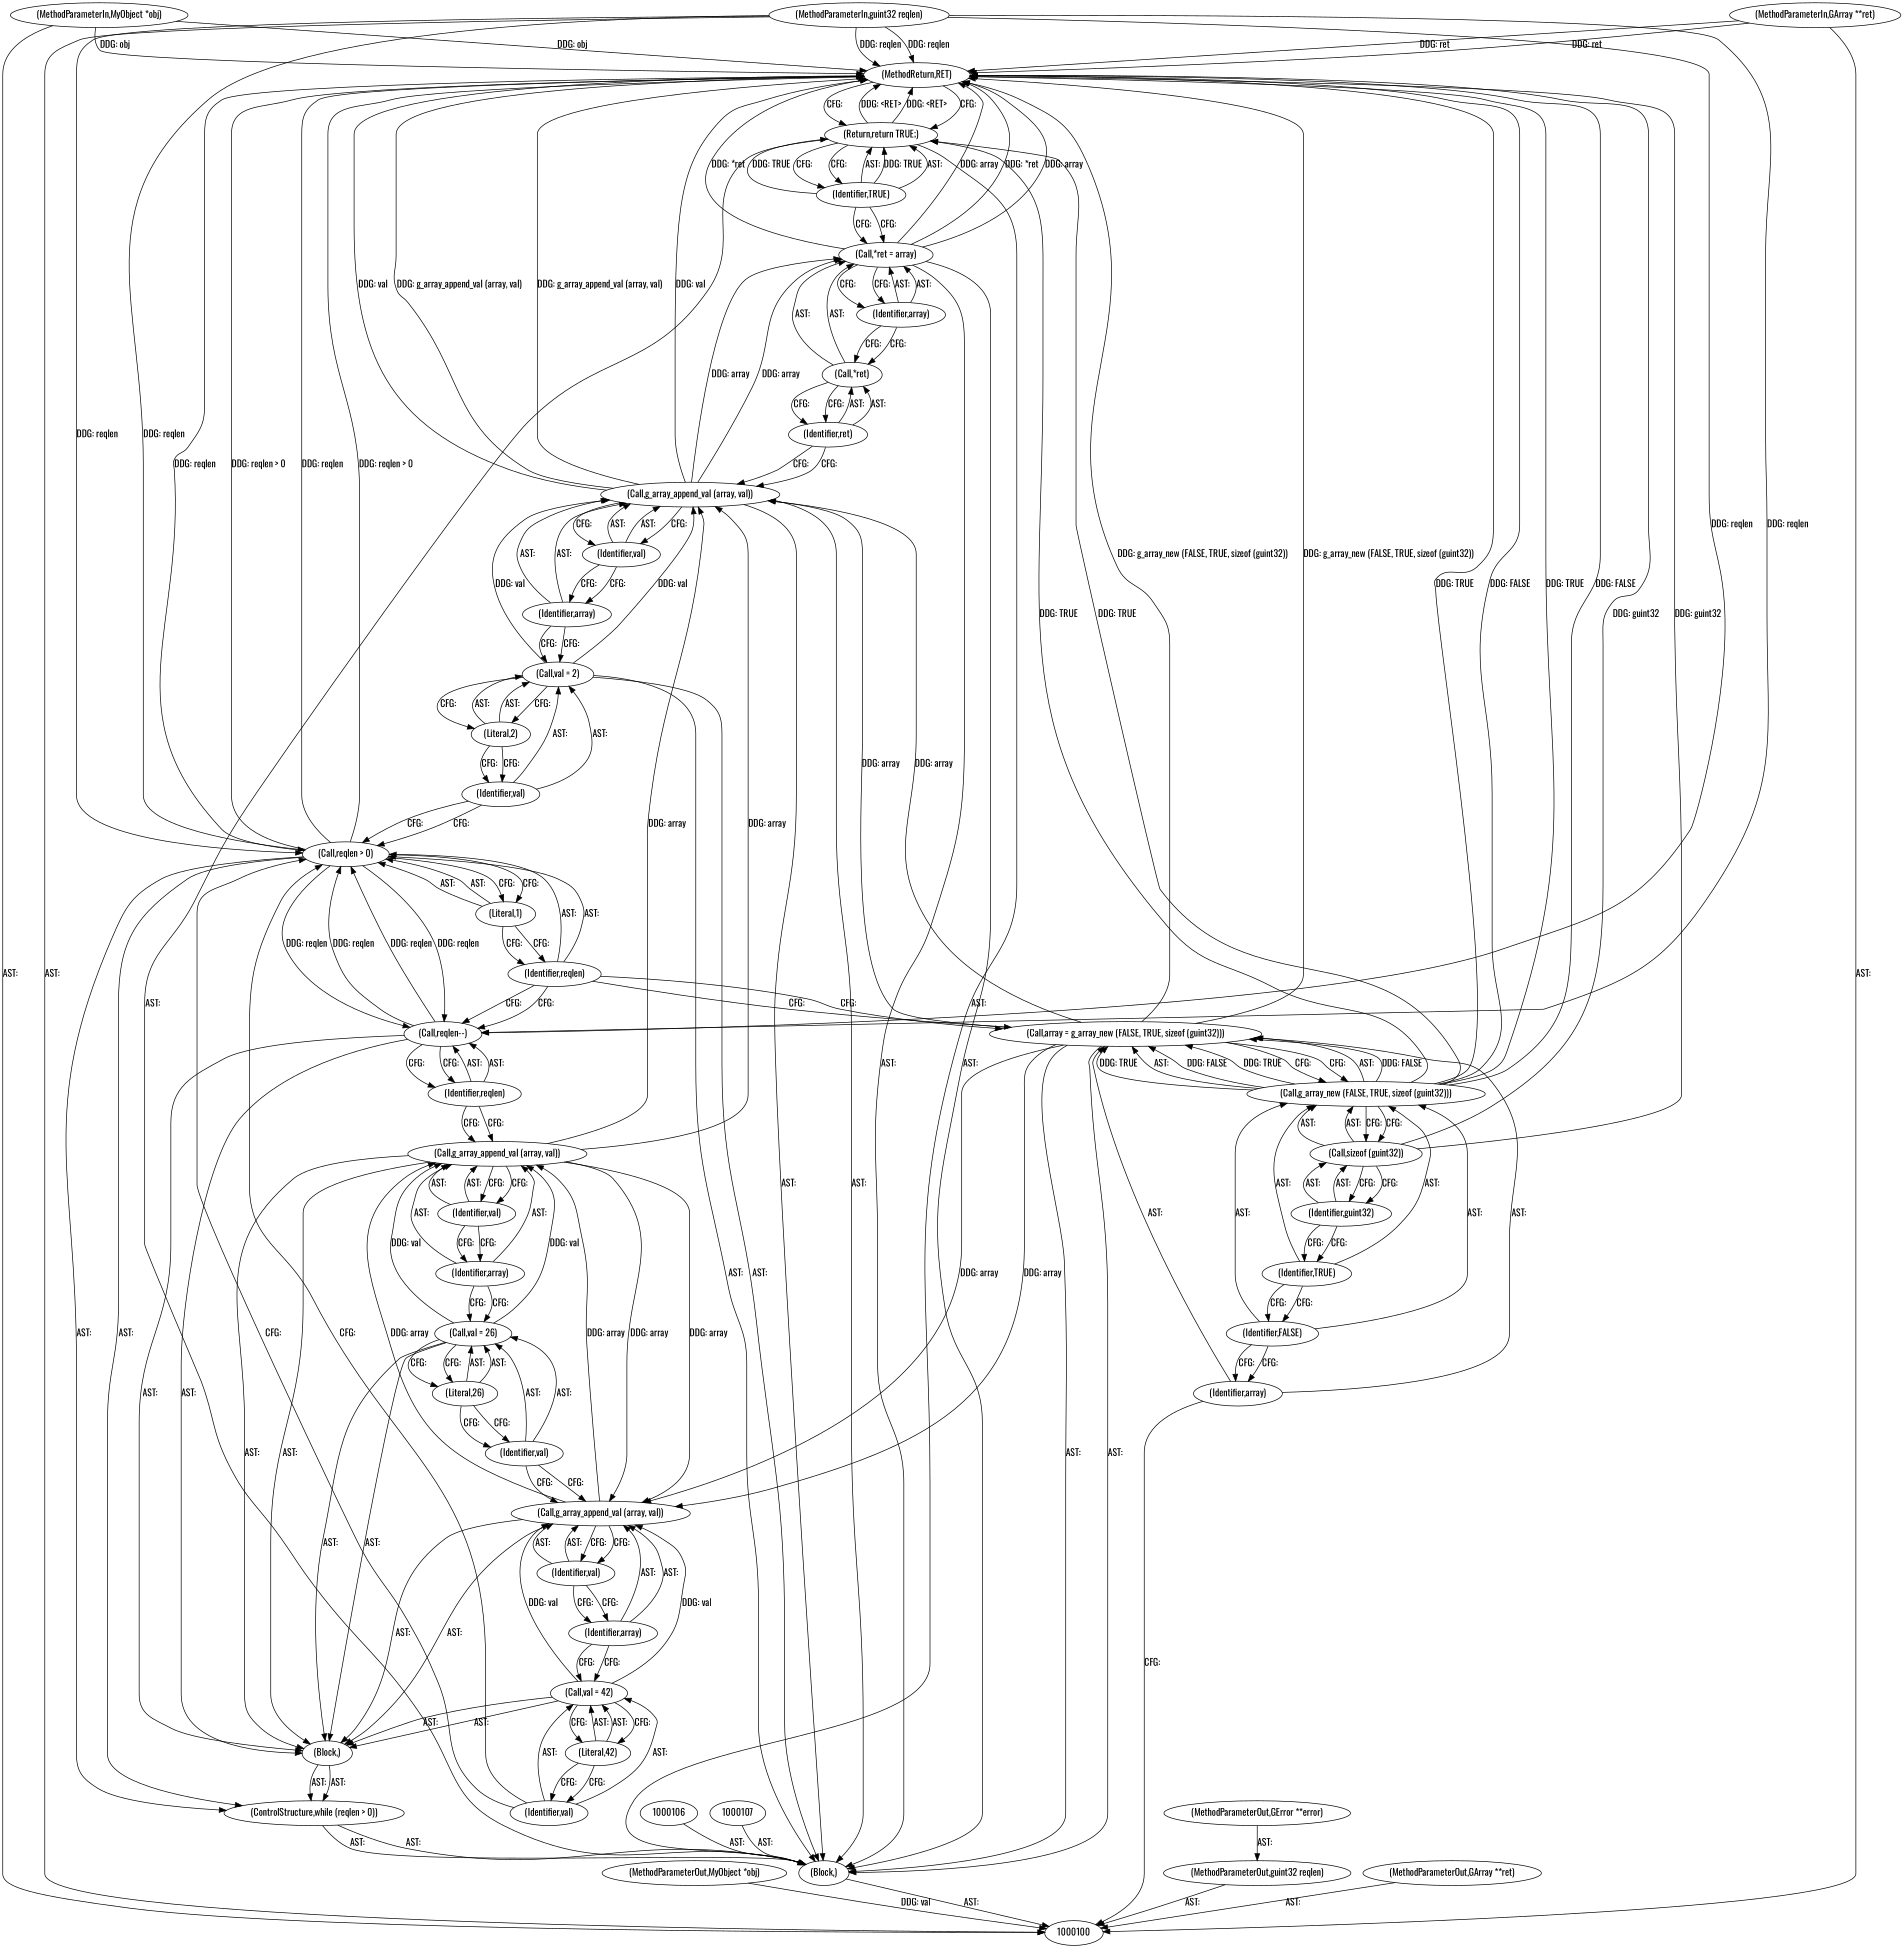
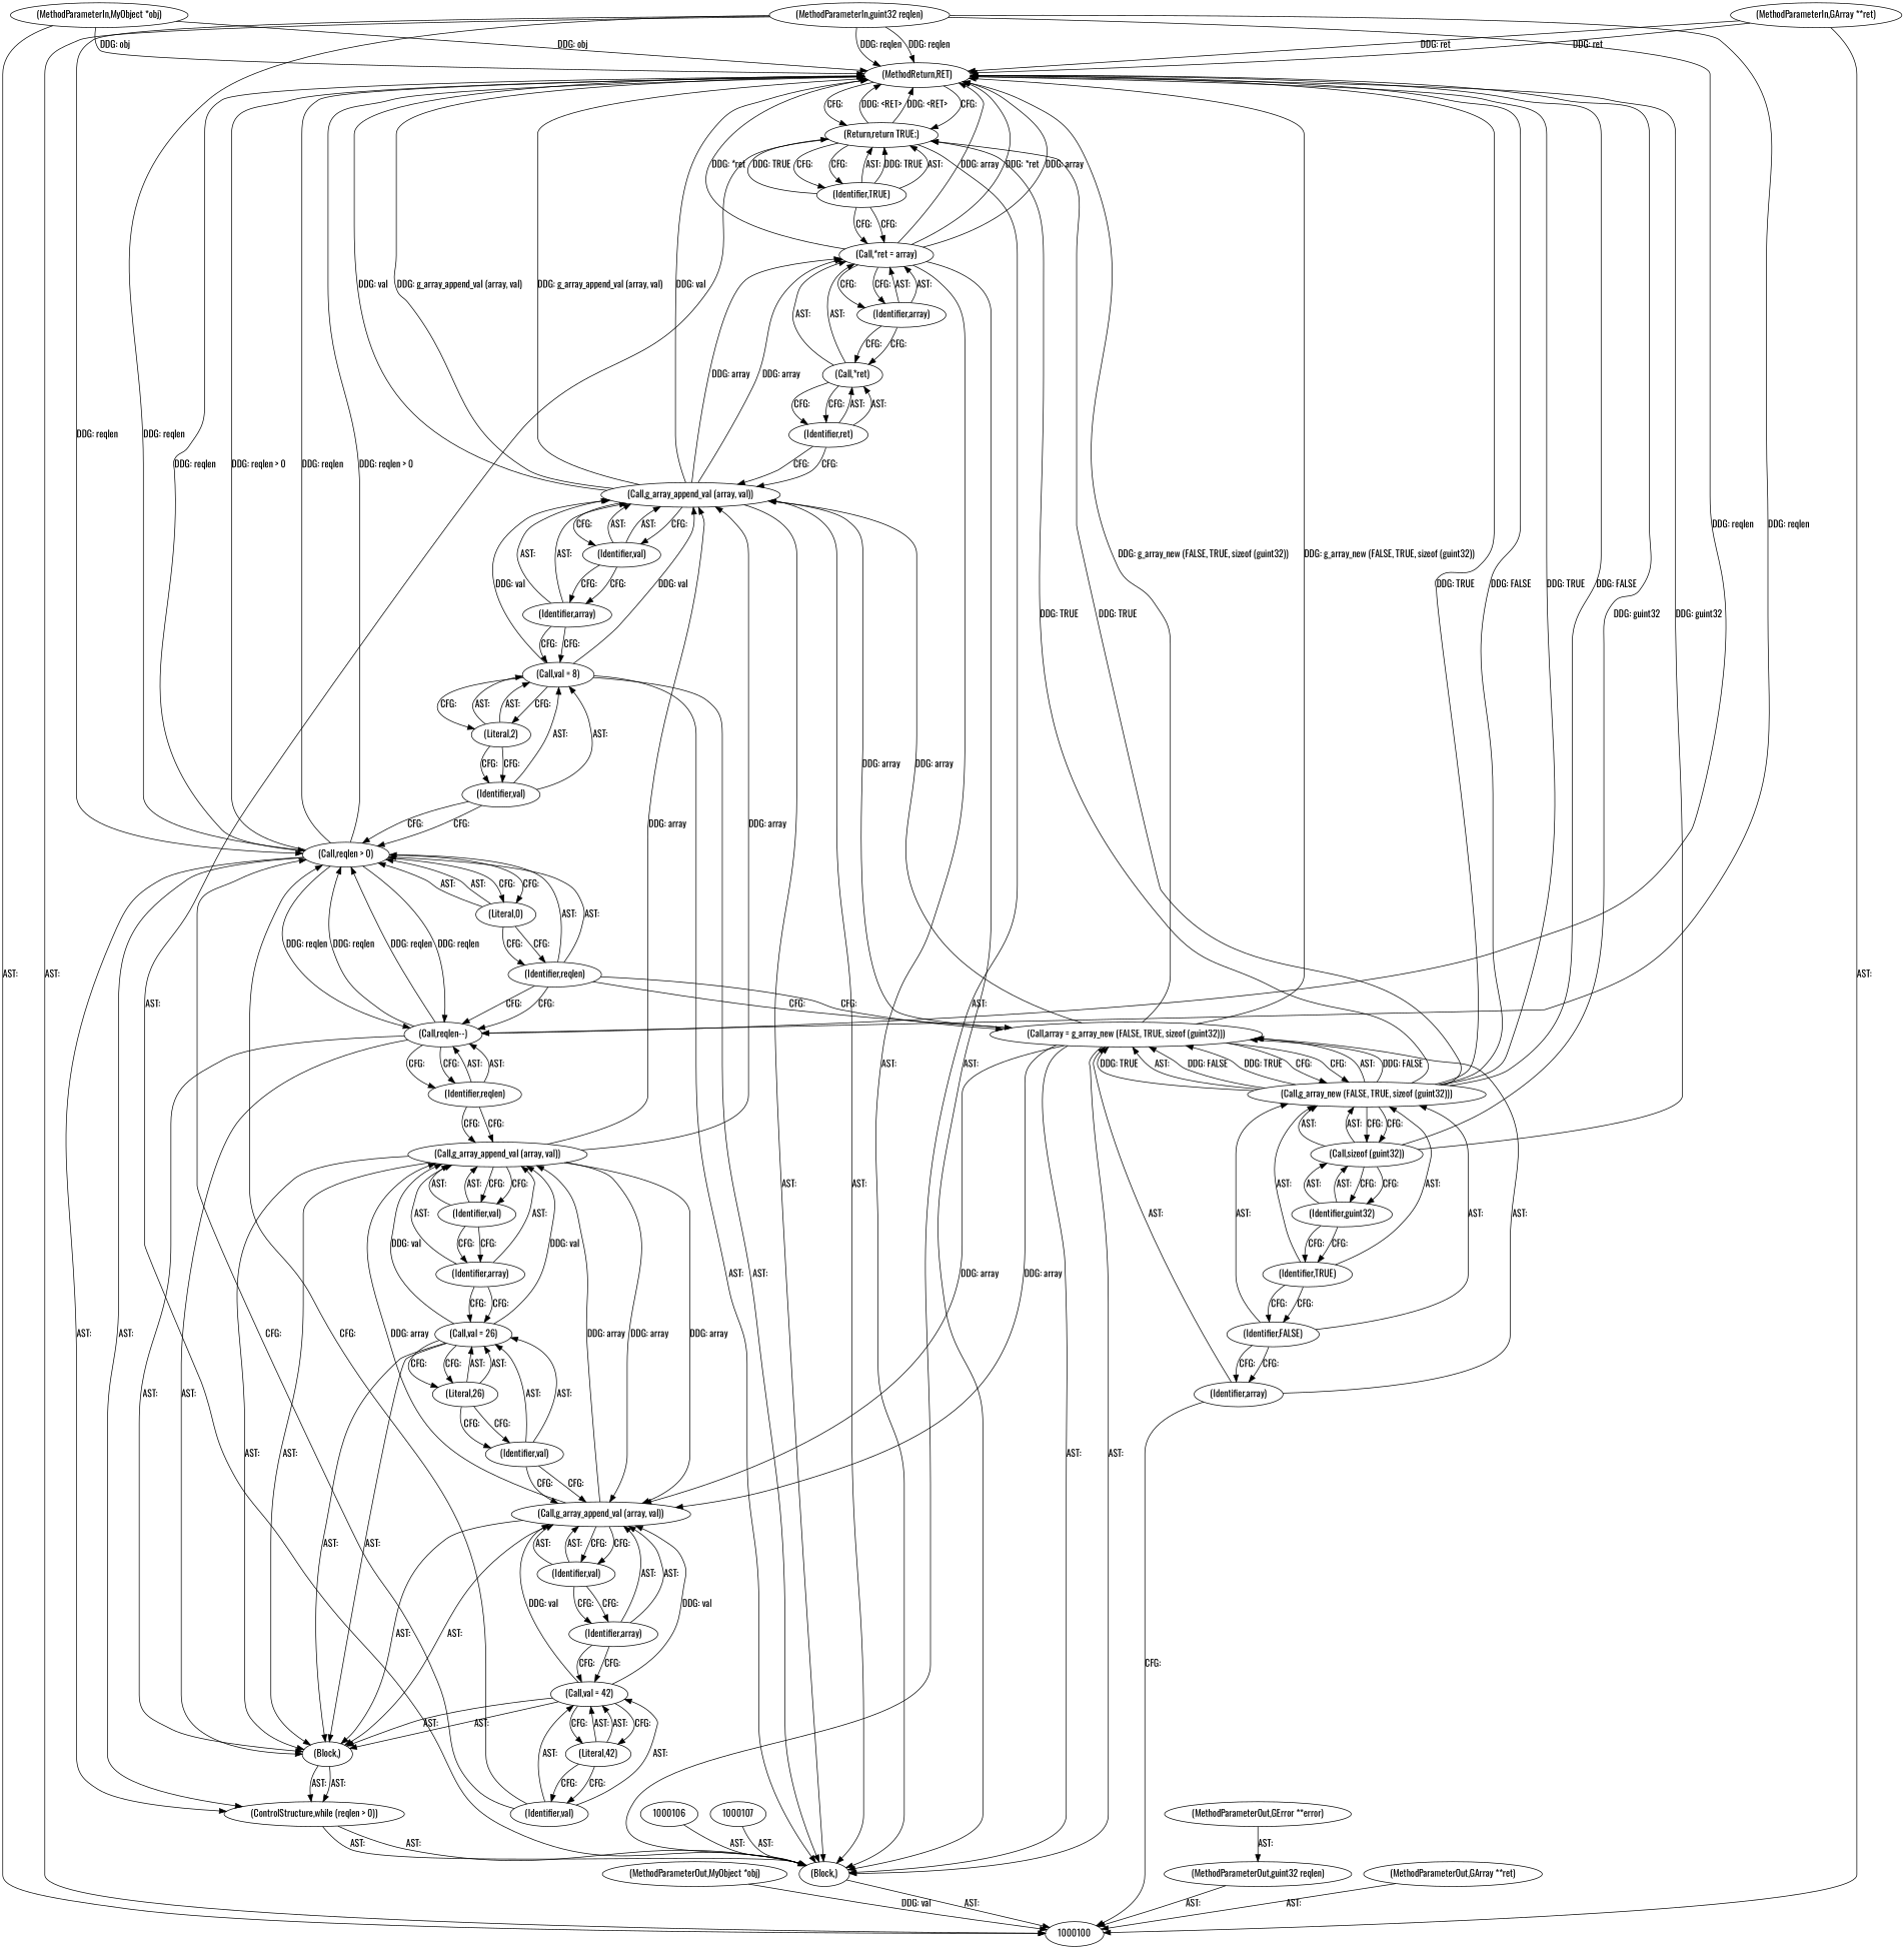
  digraph {
    fontname=Oswald
    node [fontname=Oswald]
    edge [fontname=Oswald]
    n1 [label="(MethodReturn,RET)"]
    n2 [label="(Return,return TRUE;)"]
    n3 [label="(Block,)"]
    n4 [label="(Identifier,TRUE)"]
    n5 [label="(MethodParameterIn,MyObject *obj)"]
    1000100
    n7 [label="(MethodParameterOut,MyObject *obj)"]
    n8 [label="(MethodParameterIn,guint32 reqlen)"]
    n9 [label="(Call,reqlen--)"]
    n10 [label="(Call,reqlen > 0)"]
    n11 [label="(Block,)"]
    n12 [label="(Identifier,reqlen)"]
-   n13 [label="(Literal,1)"]
+   n13 [label="(Literal,0)"]
    n14 [label="(ControlStructure,while (reqlen > 0))"]
    n15 [label="(MethodParameterOut,guint32 reqlen)"]
    n16 [label="(MethodParameterIn,GArray **ret)"]
    n17 [label="(MethodParameterOut,GArray **ret)"]
    n18 [label="(MethodParameterOut,GError **error)"]
    n19 [label="(Identifier,array)"]
    n20 [label="(Call,g_array_append_val (array, val))"]
    n21 [label="(Call,val = 26)"]
    n22 [label="(Identifier,val)"]
    n23 [label="(Call,g_array_append_val (array, val))"]
    n24 [label="(Call,g_array_append_val (array, val))"]
    n25 [label="(Literal,26)"]
    n26 [label="(Identifier,val)"]
    n27 [label="(Call,*ret = array)"]
    n28 [label="(Identifier,val)"]
-   n29 [label="(Call,val = 2)"]
+   n29 [label="(Call,val = 8)"]
    n30 [label="(Literal,2)"]
    n31 [label="(Identifier,val)"]
    n32 [label="(Identifier,array)"]
    n33 [label="(Identifier,array)"]
    n34 [label="(Call,*ret)"]
    n35 [label="(Identifier,ret)"]
    n36 [label="(Call,g_array_new (FALSE, TRUE, sizeof (guint32)))"]
    n37 [label="(Call,array = g_array_new (FALSE, TRUE, sizeof (guint32)))"]
    n38 [label="(Call,sizeof (guint32))"]
    n39 [label="(Identifier,guint32)"]
    n40 [label="(Identifier,array)"]
    n41 [label="(Identifier,FALSE)"]
    n42 [label="(Identifier,TRUE)"]
    n43 [label="(Identifier,reqlen)"]
    n44 [label="(Literal,42)"]
    n45 [label="(Call,val = 42)"]
    n46 [label="(Identifier,val)"]
    n47 [label="(Identifier,array)"]
    n48 [label="(Identifier,val)"]
    1000106
    1000107
    n1 -> n2 [label="CFG: "]
    n1 -> n2 [label="CFG: "]
    n2 -> n1 [label="DDG: <RET>"]
    n2 -> n1 [label="DDG: <RET>"]
    n2 -> n3 [label="AST: "]
    n2 -> n3 [label="AST: "]
    n2 -> n4 [label="CFG: "]
    n2 -> n4 [label="CFG: "]
    n3 -> 1000100 [label="AST: "]
    n4 -> n2 [label="AST: "]
    n4 -> n2 [label="DDG: TRUE"]
    n4 -> n2 [label="AST: "]
    n4 -> n2 [label="DDG: TRUE"]
    n4 -> n27 [label="CFG: "]
    n4 -> n27 [label="CFG: "]
    n5 -> n1 [label="DDG: obj"]
    n5 -> n1 [label="DDG: obj"]
    n5 -> 1000100 [label="AST: "]
    n7 -> 1000100 [label="DDG: val"]
    n8 -> n1 [label="DDG: reqlen"]
    n8 -> n1 [label="DDG: reqlen"]
    n8 -> 1000100 [label="AST: "]
    n8 -> n9 [label="DDG: reqlen"]
    n8 -> n9 [label="DDG: reqlen"]
    n8 -> n10 [label="DDG: reqlen"]
    n8 -> n10 [label="DDG: reqlen"]
    n9 -> n10 [label="DDG: reqlen"]
    n9 -> n10 [label="DDG: reqlen"]
    n9 -> n11 [label="AST: "]
    n9 -> n11 [label="AST: "]
    n9 -> n12 [label="CFG: "]
    n9 -> n12 [label="CFG: "]
    n10 -> n1 [label="DDG: reqlen"]
    n10 -> n1 [label="DDG: reqlen > 0"]
    n10 -> n1 [label="DDG: reqlen"]
    n10 -> n1 [label="DDG: reqlen > 0"]
    n10 -> n9 [label="DDG: reqlen"]
    n10 -> n9 [label="DDG: reqlen"]
    n10 -> n13 [label="CFG: "]
    n10 -> n13 [label="CFG: "]
    n10 -> n14 [label="AST: "]
    n10 -> n14 [label="AST: "]
    n11 -> n14 [label="AST: "]
    n11 -> n14 [label="AST: "]
    n12 -> n9 [label="AST: "]
    n12 -> n9 [label="AST: "]
    n12 -> n20 [label="CFG: "]
    n12 -> n20 [label="CFG: "]
    n13 -> n10 [label="AST: "]
    n13 -> n10 [label="AST: "]
    n13 -> n43 [label="CFG: "]
    n13 -> n43 [label="CFG: "]
    n14 -> n3 [label="AST: "]
    n14 -> n3 [label="AST: "]
    n15 -> 1000100 [label="AST: "]
    n16 -> n1 [label="DDG: ret"]
    n16 -> n1 [label="DDG: ret"]
    n16 -> 1000100 [label="AST: "]
    n17 -> 1000100 [label="AST: "]
    n18 -> n15 [label="AST: "]
    n19 -> n20 [label="AST: "]
    n19 -> n20 [label="AST: "]
    n19 -> n21 [label="CFG: "]
    n19 -> n21 [label="CFG: "]
    n20 -> n11 [label="AST: "]
    n20 -> n11 [label="AST: "]
    n20 -> n22 [label="CFG: "]
    n20 -> n22 [label="CFG: "]
    n20 -> n23 [label="DDG: array"]
    n20 -> n23 [label="DDG: array"]
    n20 -> n24 [label="DDG: array"]
    n20 -> n24 [label="DDG: array"]
    n21 -> n11 [label="AST: "]
    n21 -> n11 [label="AST: "]
    n21 -> n20 [label="DDG: val"]
    n21 -> n20 [label="DDG: val"]
    n21 -> n25 [label="CFG: "]
    n21 -> n25 [label="CFG: "]
    n22 -> n19 [label="CFG: "]
    n22 -> n19 [label="CFG: "]
    n22 -> n20 [label="AST: "]
    n22 -> n20 [label="AST: "]
    n23 -> n1 [label="DDG: g_array_append_val (array, val)"]
    n23 -> n1 [label="DDG: val"]
    n23 -> n1 [label="DDG: g_array_append_val (array, val)"]
    n23 -> n1 [label="DDG: val"]
    n23 -> n3 [label="AST: "]
    n23 -> n3 [label="AST: "]
    n23 -> n26 [label="CFG: "]
    n23 -> n26 [label="CFG: "]
    n23 -> n27 [label="DDG: array"]
    n23 -> n27 [label="DDG: array"]
    n24 -> n11 [label="AST: "]
    n24 -> n11 [label="AST: "]
    n24 -> n20 [label="DDG: array"]
    n24 -> n20 [label="DDG: array"]
    n24 -> n28 [label="CFG: "]
    n24 -> n28 [label="CFG: "]
    n25 -> n21 [label="AST: "]
    n25 -> n21 [label="AST: "]
    n25 -> n48 [label="CFG: "]
    n25 -> n48 [label="CFG: "]
    n26 -> n23 [label="AST: "]
    n26 -> n23 [label="AST: "]
    n26 -> n32 [label="CFG: "]
    n26 -> n32 [label="CFG: "]
    n27 -> n1 [label="DDG: array"]
    n27 -> n1 [label="DDG: *ret"]
    n27 -> n1 [label="DDG: array"]
    n27 -> n1 [label="DDG: *ret"]
    n27 -> n3 [label="AST: "]
    n27 -> n3 [label="AST: "]
    n27 -> n33 [label="CFG: "]
    n27 -> n33 [label="CFG: "]
    n28 -> n24 [label="AST: "]
    n28 -> n24 [label="AST: "]
    n28 -> n47 [label="CFG: "]
    n28 -> n47 [label="CFG: "]
    n29 -> n3 [label="AST: "]
    n29 -> n3 [label="AST: "]
    n29 -> n23 [label="DDG: val"]
    n29 -> n23 [label="DDG: val"]
    n29 -> n30 [label="CFG: "]
    n29 -> n30 [label="CFG: "]
    n30 -> n29 [label="AST: "]
    n30 -> n29 [label="AST: "]
    n30 -> n31 [label="CFG: "]
    n30 -> n31 [label="CFG: "]
    n31 -> n10 [label="CFG: "]
    n31 -> n10 [label="CFG: "]
    n31 -> n29 [label="AST: "]
    n31 -> n29 [label="AST: "]
    n32 -> n23 [label="AST: "]
    n32 -> n23 [label="AST: "]
    n32 -> n29 [label="CFG: "]
    n32 -> n29 [label="CFG: "]
    n33 -> n27 [label="AST: "]
    n33 -> n27 [label="AST: "]
    n33 -> n34 [label="CFG: "]
    n33 -> n34 [label="CFG: "]
    n34 -> n27 [label="AST: "]
    n34 -> n27 [label="AST: "]
    n34 -> n35 [label="CFG: "]
    n34 -> n35 [label="CFG: "]
    n35 -> n23 [label="CFG: "]
    n35 -> n23 [label="CFG: "]
    n35 -> n34 [label="AST: "]
    n35 -> n34 [label="AST: "]
    n36 -> n1 [label="DDG: TRUE"]
    n36 -> n1 [label="DDG: FALSE"]
    n36 -> n1 [label="DDG: TRUE"]
    n36 -> n1 [label="DDG: FALSE"]
    n36 -> n2 [label="DDG: TRUE"]
    n36 -> n2 [label="DDG: TRUE"]
    n36 -> n37 [label="AST: "]
    n36 -> n37 [label="DDG: FALSE"]
    n36 -> n37 [label="DDG: TRUE"]
    n36 -> n37 [label="AST: "]
    n36 -> n37 [label="DDG: FALSE"]
    n36 -> n37 [label="DDG: TRUE"]
    n36 -> n38 [label="CFG: "]
    n36 -> n38 [label="CFG: "]
    n37 -> n1 [label="DDG: g_array_new (FALSE, TRUE, sizeof (guint32))"]
    n37 -> n1 [label="DDG: g_array_new (FALSE, TRUE, sizeof (guint32))"]
    n37 -> n3 [label="AST: "]
    n37 -> n3 [label="AST: "]
    n37 -> n23 [label="DDG: array"]
    n37 -> n23 [label="DDG: array"]
    n37 -> n24 [label="DDG: array"]
    n37 -> n24 [label="DDG: array"]
    n37 -> n36 [label="CFG: "]
    n37 -> n36 [label="CFG: "]
    n38 -> n1 [label="DDG: guint32"]
    n38 -> n1 [label="DDG: guint32"]
    n38 -> n36 [label="AST: "]
    n38 -> n36 [label="AST: "]
    n38 -> n39 [label="CFG: "]
    n38 -> n39 [label="CFG: "]
    n39 -> n38 [label="AST: "]
    n39 -> n38 [label="AST: "]
    n39 -> n42 [label="CFG: "]
    n39 -> n42 [label="CFG: "]
    n40 -> 1000100 [label="CFG: "]
    n40 -> n37 [label="AST: "]
    n40 -> n37 [label="AST: "]
    n41 -> n36 [label="AST: "]
    n41 -> n36 [label="AST: "]
    n41 -> n40 [label="CFG: "]
    n41 -> n40 [label="CFG: "]
    n42 -> n36 [label="AST: "]
    n42 -> n36 [label="AST: "]
    n42 -> n41 [label="CFG: "]
    n42 -> n41 [label="CFG: "]
    n43 -> n9 [label="CFG: "]
    n43 -> n9 [label="CFG: "]
    n43 -> n10 [label="AST: "]
    n43 -> n10 [label="AST: "]
    n43 -> n37 [label="CFG: "]
    n43 -> n37 [label="CFG: "]
    n44 -> n45 [label="AST: "]
    n44 -> n45 [label="AST: "]
    n44 -> n46 [label="CFG: "]
    n44 -> n46 [label="CFG: "]
    n45 -> n11 [label="AST: "]
    n45 -> n11 [label="AST: "]
    n45 -> n24 [label="DDG: val"]
    n45 -> n24 [label="DDG: val"]
    n45 -> n44 [label="CFG: "]
    n45 -> n44 [label="CFG: "]
    n46 -> n10 [label="CFG: "]
    n46 -> n10 [label="CFG: "]
    n46 -> n45 [label="AST: "]
    n46 -> n45 [label="AST: "]
    n47 -> n24 [label="AST: "]
    n47 -> n24 [label="AST: "]
    n47 -> n45 [label="CFG: "]
    n47 -> n45 [label="CFG: "]
    n48 -> n21 [label="AST: "]
    n48 -> n21 [label="AST: "]
    n48 -> n24 [label="CFG: "]
    n48 -> n24 [label="CFG: "]
    1000106 -> n3 [label="AST: "]
    1000107 -> n3 [label="AST: "]
  }
